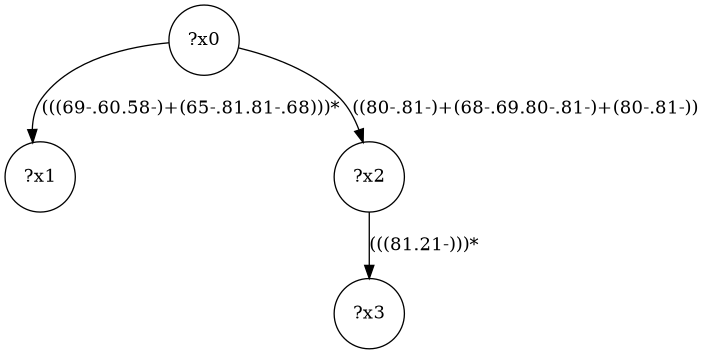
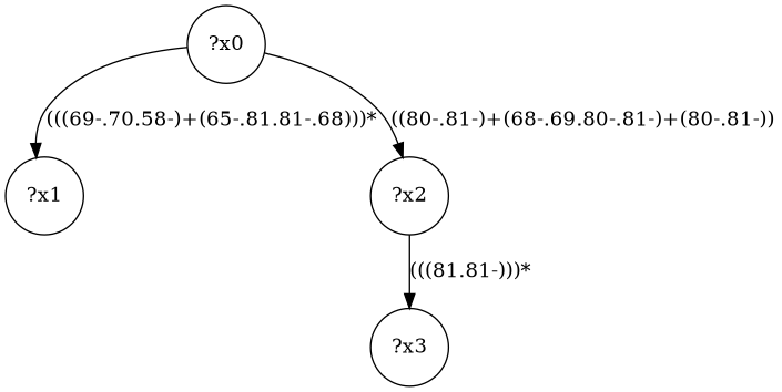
  digraph {
    node [shape=circle]
    n1 [label="?x0"]
    n2 [label="?x1"]
    n3 [label="?x2"]
    n4 [label="?x3"]
-   n1 -> n2 [label="(((69-.60.58-)+(65-.81.81-.68)))*"]
+   n1 -> n2 [label="(((69-.70.58-)+(65-.81.81-.68)))*"]
    n1 -> n3 [label="((80-.81-)+(68-.69.80-.81-)+(80-.81-))"]
-   n3 -> n4 [label="(((81.21-)))*"]
+   n3 -> n4 [label="(((81.81-)))*"]
  }
